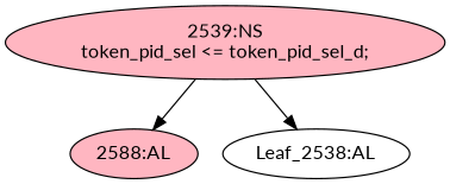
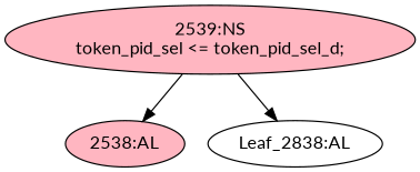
  strict digraph {
    fontname=Lato
    node [fillcolor=lightpink fontname=Lato style=filled]
    edge [cond="[]" fontname=Lato lineno=None]
-   n1 [ast="<pyverilog.vparser.ast.Always object at 0x7f13b559bc90>" clk_sens=True label="2588:AL" sens="['clk']" statements="[]" typ=Always use_var="['token_pid_sel_d']"]
+   n1 [ast="<pyverilog.vparser.ast.Always object at 0x7f13b559bc90>" clk_sens=True label="2538:AL" sens="['clk']" statements="[]" typ=Always use_var="['token_pid_sel_d']"]
    n2 [ast="<pyverilog.vparser.ast.NonblockingSubstitution object at 0x7f13b559bd90>" label="2539:NS\ntoken_pid_sel <= token_pid_sel_d;" statements="[<pyverilog.vparser.ast.NonblockingSubstitution object at 0x7f13b559bd90>]" typ=NonblockingSubstitution]
-   n3 [def_var="['token_pid_sel']" fillcolor=white label="Leaf_2538:AL"]
+   n3 [def_var="['token_pid_sel']" fillcolor=white label="Leaf_2838:AL"]
    n2 -> n1
    n2 -> n3
  }
